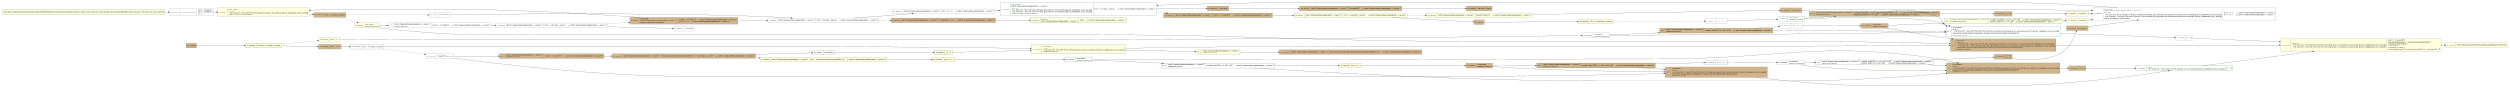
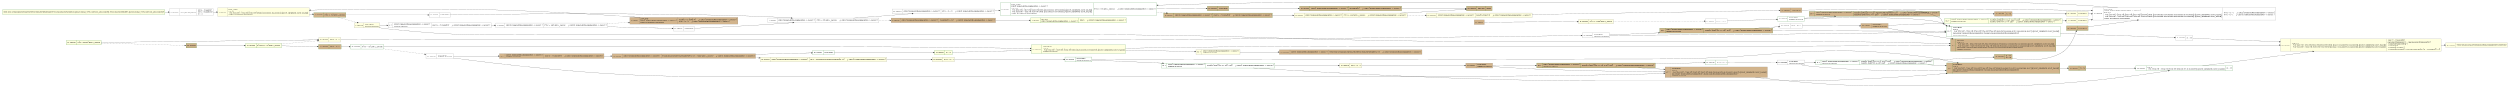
  digraph {
    fontname="Comic Neue"
    rankdir=LR
    node [color=gray40 fillcolor=tan fontname="Comic Neue" shape=record style=filled]
    edge [fontname="Comic Neue"]
    n1 [fillcolor=white label="{0\:\ 0x0000|MTH_ENTER_BLOCK\l|int r0 = r7.length()\lint r1 = r8.position()\lr2 = 0\l}"]
    n2 [fillcolor=lightyellow label="{1\:\ 0x0009|LOOP_START\lPHI: r2 \l  PHI: (r2v1 int) = (r2v0 int), (r2v14 int) binds: [B:0:0x0000, B:6:0x0013] A[DONT_GENERATE, DONT_INLINE]\lLOOP:0: B:1:0x0009\-\>B:6:0x0013\l}"]
    n3 [color=darkgreen label="{2\:\ 0x000b|if (r2 \>= r0) goto L_0x001c\l}"]
    n4 [fillcolor=lightyellow label="{3\:\ 0x000d|SYNTHETIC\lSplitter:B:3:0x000d\l}"]
    n5 [fillcolor=white label="{64\:\ 0x001c|SYNTHETIC\l}"]
    n6 [fillcolor=white label="{4\:\ ?|Catch:\{ IndexOutOfBoundsException \-\> 0x00c7 \}\lSplitter:B:3:8x000d\l|char r4 = r7.charAt(r2)     \/\/ Catch:\{ IndexOutOfBoundsException \-\> 0x00c7 \}\l}"]
    n7 [color=darkgreen label="{61\:\ ?|METHOD\lPHI: r1 r2 \l  PHI: (r1v1 int) = (r1v11 int), (r1v8 int), (r1v0 int) binds: [B:55:0x00b3, B:48:0x009b, B:3:0x000d] A[DONT_GENERATE, DONT_INLINE]\l  PHI: (r2v2 int) = (r2v5 int), (r2v8 int), (r2v1 int) binds: [B:55:0x00b3, B:48:0x009b, B:3:0x000d] A[DONT_GENERATE, DONT_INLINE]\lExcHandler: IndexOutOfBoundsException (unused java.lang.IndexOutOfBoundsException)\lSplitter:B:3:0x000d\l}"]
    n8 [fillcolor=white label="{7\:\ 0x001c|Catch:\{ IndexOutOfBoundsException \-\> 0x00c7 \}\l|if (r2 != r0) goto L_0x0024     \/\/ Catch:\{ IndexOutOfBoundsException \-\> 0x00c7 \}\l}"]
    n9 [fillcolor=white label="{5\:\ 0x0011|Catch:\{ IndexOutOfBoundsException \-\> 0x00c7 \}\l|if (r4 \>= 128) goto L_0x001c     \/\/ Catch:\{ IndexOutOfBoundsException \-\> 0x00c7 \}\l}"]
    n10 [fillcolor=lightyellow label="{60\:\ 0x00c7|PHI: r1 r2 \l  PHI: (r1v2 int) = (r1v1 int), (r1v13 int), (r1v20 int) binds: [B:61:?, B:46:0x0099, B:21:0x004b] A[DONT_GENERATE, DONT_INLINE]\l  PHI: (r2v3 int) = (r2v2 int), (r2v9 int), (r2v5 int) binds: [B:61:?, B:46:0x0099, B:21:0x004b] A[DONT_GENERATE, DONT_INLINE]\l|char r7 = r7.charAt(r2)\ljava.lang.StringBuilder r2 = new java.lang.StringBuilder(37)\lr2.append(\"Failed writing \")\lr2.append(r7)\lr2.append(\" at index \")\lr2.append(r8.position() + java.lang.Math.max(r2, (r1 \- r8.position()) + 1))\l}"]
    n11 [label="{6\:\ 0x0013|LOOP_END\lCatch:\{ IndexOutOfBoundsException \-\> 0x00c7 \}\lLOOP:0: B:1:0x0009\-\>B:6:0x0013\l|r8.put(r1 + r2, (byte) r4)     \/\/ Catch:\{ IndexOutOfBoundsException \-\> 0x00c7 \}\lint r2 = r2 + 1     \/\/ Catch:\{ IndexOutOfBoundsException \-\> 0x00c7 \}\l}"]
    n12 [fillcolor=white label="{63\:\ 0x001c|SYNTHETIC\l}"]
    n13 [label="{8\:\ 0x001e|Catch:\{ IndexOutOfBoundsException \-\> 0x00c7 \}\l|r8.position(r1 + r2)     \/\/ Catch:\{ IndexOutOfBoundsException \-\> 0x00c7 \}\l}"]
    n14 [fillcolor=white label="{10\:\ 0x0024|Catch:\{ IndexOutOfBoundsException \-\> 0x00c7 \}\l|int r1 = r1 + r2     \/\/ Catch:\{ IndexOutOfBoundsException \-\> 0x00c7 \}\l}"]
    n15 [color=darkgreen fillcolor=lightyellow label="{9\:\ 0x0023|RETURN\lCatch:\{ IndexOutOfBoundsException \-\> 0x00c7 \}\l|return     \/\/ Catch:\{ IndexOutOfBoundsException \-\> 0x00c7 \}\l}"]
    n16 [color=darkgreen fillcolor=white label="{11\:\ 0x0025|LOOP_START\lCatch:\{ IndexOutOfBoundsException \-\> 0x00c7 \}\lPHI: r1 r2 \l  PHI: (r1v8 int) = (r1v7 int), (r1v10 int) binds: [B:10:0x0024, B:57:0x00bd] A[DONT_GENERATE, DONT_INLINE]\l  PHI: (r2v5 int) = (r2v1 int), (r2v7 int) binds: [B:10:0x0024, B:57:0x00bd] A[DONT_GENERATE, DONT_INLINE]\lLOOP:1: B:11:0x0025\-\>B:57:0x00bd\l|if (r2 \>= r0) goto L_0x00c3     \/\/ Catch:\{ IndexOutOfBoundsException \-\> 0x00c7 \}\l}"]
    n17 [color=darkgreen label="{12\:\ 0x0027|Catch:\{ IndexOutOfBoundsException \-\> 0x00c7 \}\l|char r4 = r7.charAt(r2)     \/\/ Catch:\{ IndexOutOfBoundsException \-\> 0x00c7 \}\l}"]
    n18 [color=darkgreen label="{65\:\ 0x00c3|SYNTHETIC\l}"]
    n19 [fillcolor=lightyellow label="{13\:\ 0x002b|Catch:\{ IndexOutOfBoundsException \-\> 0x00c7 \}\l|if (r4 \>= 128) goto L_0x0033     \/\/ Catch:\{ IndexOutOfBoundsException \-\> 0x00c7 \}\l}"]
    n20 [color=darkgreen label="{58\:\ 0x00c3|Catch:\{ IndexOutOfBoundsException \-\> 0x00c7 \}\l|r8.position(r1)     \/\/ Catch:\{ IndexOutOfBoundsException \-\> 0x00c7 \}\l}"]
    n21 [fillcolor=lightyellow label="{14\:\ 0x002d|Catch:\{ IndexOutOfBoundsException \-\> 0x00c7 \}\l|r8.put(r1, (byte) r4)     \/\/ Catch:\{ IndexOutOfBoundsException \-\> 0x00c7 \}\l}"]
    n22 [label="{15\:\ 0x0033}"]
    n23 [label="{70\:\ 0x00bd|SYNTHETIC\l}"]
    n24 [fillcolor=lightyellow label="{16\:\ 0x0035|if (r4 \>= 2048) goto L_0x004e\l}"]
    n25 [fillcolor=white label="{57\:\ 0x00bd|LOOP_END\lCatch:\{ IndexOutOfBoundsException \-\> 0x00c7 \}\lPHI: r1 r2 \l  PHI: (r1v9 int) = (r1v11 int), (r1v19 int), (r1v24 int), (r1v8 int) binds: [B:67:0x00bd, B:69:0x00bd, B:68:0x00bd, B:70:0x00bd] A[DONT_GENERATE, DONT_INLINE]\l  PHI: (r2v6 int) = (r2v5 int), (r2v13 int), (r2v5 int), (r2v5 int) binds: [B:67:0x00bd, B:69:0x00bd, B:68:0x00bd, B:70:0x00bd] A[DONT_GENERATE, DONT_INLINE]\lLOOP:1: B:11:0x0025\-\>B:57:0x00bd\l|int r2 = r2 + 1     \/\/ Catch:\{ IndexOutOfBoundsException \-\> 0x00c7 \}\lint r1 = r1 + 1     \/\/ Catch:\{ IndexOutOfBoundsException \-\> 0x00c7 \}\l}"]
    n26 [fillcolor=white label="{17\:\ 0x0037|int r5 = r1 + 1\l}"]
    n27 [color=darkgreen fillcolor=white label="{18\:\ 0x003e|SYNTHETIC\lSplitter:B:18:0x003e\l}"]
    n28 [color=darkgreen label="{19\:\ ?|Catch:\{ IndexOutOfBoundsException \-\> 0x004b \}\lSplitter:B:18:0x003e\l|r8.put(r1, (byte) ((r4 \>\>\> 6) \| org.kxml2.wap.Wbxml.EXT_0))     \/\/ Catch:\{ IndexOutOfBoundsException \-\> 0x004b \}\lr8.put(r5, (byte) ((r4 & '?') \| 128))     \/\/ Catch:\{ IndexOutOfBoundsException \-\> 0x004b \}\l}"]
    n29 [color=darkgreen fillcolor=white label="{22\:\ ?|SYNTHETIC\lPHI: r5 \l  PHI: (r5v5 int) = (r5v2 int), (r5v2 int), (r5v6 int), (r5v6 int) binds: [B:52:0x00a8, B:53:?, B:18:0x003e, B:19:?] A[DONT_GENERATE, DONT_INLINE]\lExcHandler: IndexOutOfBoundsException (unused java.lang.IndexOutOfBoundsException)\lSplitter:B:18:0x003e\l}"]
    n30 [label="{20\:\ 0x0048|r1 = r5\l}"]
    n31 [fillcolor=white label="{21\:\ 0x004b|r1 = r5\l}"]
    n32 [fillcolor=lightyellow label="{68\:\ 0x00bd|SYNTHETIC\l}"]
    n33 [fillcolor=lightyellow label="{62\:\ 0x00fb|throw new java.lang.ArrayIndexOutOfBoundsException(r2.toString())\l}"]
+   n34 [color=darkgreen fillcolor=lightyellow label="{24\:\ 0x0051|if (r4 \< 55296) goto L_0x00a1\l}"]
    n35 [color=darkgreen label="{25\:\ 0x0053}"]
    n36 [fillcolor=lightyellow label="{51\:\ 0x00a1|int r5 = r1 + 1\l}"]
    n37 [color=darkgreen fillcolor=lightyellow label="{26\:\ 0x0056|if (57343 \>= r4) goto L_0x0059\l}"]
    n38 [fillcolor=white label="{52\:\ 0x00a8|SYNTHETIC\lSplitter:B:52:0x00a8\l}"]
    n39 [color=darkgreen label="{27\:\ 0x0059|int r5 = r2 + 1\l}"]
    n40 [color=darkgreen fillcolor=white label="{28\:\ 0x005b|if (r5 == r0) goto L_0x009b\l}"]
    n41 [fillcolor=white label="{29\:\ 0x005d|SYNTHETIC\lSplitter:B:29:0x005d\l}"]
    n42 [color=darkgreen fillcolor=lightyellow label="{48\:\ 0x009b|SYNTHETIC\lPHI: r2 \l  PHI: (r2v8 int) = (r2v5 int), (r2v11 int) binds: [B:28:0x005b, B:45:0x0097] A[DONT_GENERATE, DONT_INLINE]\lSplitter:B:48:0x009b\l}"]
    n43 [label="{30\:\ ?|Catch:\{ IndexOutOfBoundsException \-\> 0x0099 \}\lSplitter:B:29:0x005d\l|char r2 = r7.charAt(r5)     \/\/ Catch:\{ IndexOutOfBoundsException \-\> 0x0099 \}\l}"]
    n44 [label="{47\:\ ?|SYNTHETIC\lPHI: r1 \l  PHI: (r1v12 int) = (r1v8 int), (r1v15 int), (r1v15 int) binds: [B:29:0x005d, B:37:0x007d, B:38:?] A[DONT_GENERATE, DONT_INLINE]\lExcHandler: IndexOutOfBoundsException (unused java.lang.IndexOutOfBoundsException)\lSplitter:B:29:0x005d\l}"]
    n45 [fillcolor=lightyellow label="{49\:\ ?|Catch:\{ IndexOutOfBoundsException \-\> 0x00c7 \}\lSplitter:B:48:0x009b\l}"]
    n46 [label="{31\:\ 0x0065|Catch:\{ IndexOutOfBoundsException \-\> 0x0099 \}\l|if (java.lang.Character.isSurrogatePair(r4, r2) == false) goto L_0x0097     \/\/ Catch:\{ IndexOutOfBoundsException \-\> 0x0099 \}\l}"]
    n47 [color=darkgreen fillcolor=white label="{46\:\ 0x0099|PHI: r1 \l  PHI: (r1v13 int) = (r1v12 int), (r1v14 int) binds: [B:47:?, B:43:0x0095] A[DONT_GENERATE, DONT_INLINE]\l|r2 = r5\l}"]
    n48 [fillcolor=lightyellow label="{32\:\ 0x0067|Catch:\{ IndexOutOfBoundsException \-\> 0x0099 \}\l|int r2 = java.lang.Character.toCodePoint(r4, r2)     \/\/ Catch:\{ IndexOutOfBoundsException \-\> 0x0099 \}\l}"]
    n49 [color=darkgreen fillcolor=white label="{66\:\ 0x0097|SYNTHETIC\l}"]
    n50 [fillcolor=lightyellow label="{33\:\ 0x006b|int r4 = r1 + 1\l}"]
    n51 [color=darkgreen fillcolor=lightyellow label="{45\:\ 0x0097|r2 = r5\l}"]
    n52 [color=darkgreen fillcolor=white label="{34\:\ 0x0072|SYNTHETIC\lSplitter:B:34:0x0072\l}"]
    n53 [color=darkgreen fillcolor=white label="{35\:\ ?|Catch:\{ IndexOutOfBoundsException \-\> 0x0095 \}\lSplitter:B:34:0x0072\l|r8.put(r1, (byte) ((r2 \>\>\> 18) \| 240))     \/\/ Catch:\{ IndexOutOfBoundsException \-\> 0x0095 \}\l}"]
    n54 [color=darkgreen label="{44\:\ ?|SYNTHETIC\lPHI: r4 \l  PHI: (r4v5 int) = (r4v4 int), (r4v4 int), (r4v6 int), (r4v6 int) binds: [B:34:0x0072, B:35:?, B:40:0x0088, B:41:?] A[DONT_GENERATE, DONT_INLINE]\lExcHandler: IndexOutOfBoundsException (unused java.lang.IndexOutOfBoundsException)\lSplitter:B:34:0x0072\l}"]
    n55 [fillcolor=lightyellow label="{36\:\ 0x0075|int r1 = r4 + 1\l}"]
    n56 [color=darkgreen label="{43\:\ 0x0095|r1 = r4\l}"]
    n57 [label="{37\:\ 0x007d|SYNTHETIC\lSplitter:B:37:0x007d\l}"]
    n58 [color=darkgreen label="{38\:\ ?|Catch:\{ IndexOutOfBoundsException \-\> 0x0099 \}\lSplitter:B:37:0x007d\l|r8.put(r4, (byte) (((r2 \>\>\> 12) & 63) \| 128))     \/\/ Catch:\{ IndexOutOfBoundsException \-\> 0x0099 \}\l}"]
    n59 [color=darkgreen fillcolor=white label="{39\:\ 0x0080|int r4 = r1 + 1\l}"]
    n60 [fillcolor=white label="{40\:\ 0x0088|SYNTHETIC\lSplitter:B:40:0x0088\l}"]
    n61 [color=darkgreen fillcolor=white label="{41\:\ ?|Catch:\{ IndexOutOfBoundsException \-\> 0x0095 \}\lSplitter:B:40:0x0088\l|r8.put(r1, (byte) (((r2 \>\>\> 6) & 63) \| 128))     \/\/ Catch:\{ IndexOutOfBoundsException \-\> 0x0095 \}\lr8.put(r4, (byte) ((r2 & 63) \| 128))     \/\/ Catch:\{ IndexOutOfBoundsException \-\> 0x0095 \}\l}"]
    n62 [color=darkgreen label="{42\:\ 0x0092|r1 = r4\lr2 = r5\l}"]
    n63 [color=darkgreen label="{69\:\ 0x00bd|SYNTHETIC\l}"]
    n64 [label="{50\:\ 0x00a0|Catch:\{ IndexOutOfBoundsException \-\> 0x00c7 \}\l|throw new com.google.android.gms.internal.measurement.zzib(r2, r0)     \/\/ Catch:\{ IndexOutOfBoundsException \-\> 0x00c7 \}\l}"]
    n65 [color=darkgreen label="{53\:\ ?|Catch:\{ IndexOutOfBoundsException \-\> 0x004b \}\lSplitter:B:52:0x00a8\l|r8.put(r1, (byte) ((r4 \>\>\> 12) \| 224))     \/\/ Catch:\{ IndexOutOfBoundsException \-\> 0x004b \}\l}"]
    n66 [fillcolor=white label="{54\:\ 0x00ab|int r1 = r5 + 1\l}"]
    n67 [label="{55\:\ 0x00b3|SYNTHETIC\lSplitter:B:55:0x00b3\l}"]
    n68 [color=darkgreen fillcolor=lightyellow label="{56\:\ ?|Catch:\{ IndexOutOfBoundsException \-\> 0x00c7 \}\lSplitter:B:55:0x00b3\l|r8.put(r5, (byte) (((r4 \>\>\> 6) & 63) \| 128))     \/\/ Catch:\{ IndexOutOfBoundsException \-\> 0x00c7 \}\lr8.put(r1, (byte) ((r4 & '?') \| 128))     \/\/ Catch:\{ IndexOutOfBoundsException \-\> 0x00c7 \}\l}"]
    n69 [fillcolor=lightyellow label="{67\:\ 0x00bd|SYNTHETIC\l}"]
    n70 [color=darkgreen label="{59\:\ 0x00c6|RETURN\l|return\l}"]
    n71 [color=darkgreen fillcolor=lightyellow label="{static void com.google.android.gms.internal.measurement.zzhz.zzc((r7v0 java.lang.CharSequence A[IMMUTABLE_TYPE, METHOD_ARGUMENT]), (r8v0 java.nio.ByteBuffer A[IMMUTABLE_TYPE, METHOD_ARGUMENT])) }"]
    n1 -> n2
    n2 -> n3
    n3 -> n4 [style=dashed]
    n3 -> n5
    n4 -> n6
    n4 -> n7
    n5 -> n8
    n6 -> n9
    n7 -> n10
    n8 -> n13 [style=dashed]
    n8 -> n14
    n9 -> n11 [style=dashed]
    n9 -> n12
    n10 -> n33
    n11 -> n2
-   n11 -> n8
+   n12 -> n8
    n13 -> n15
    n14 -> n16
    n16 -> n17 [style=dashed]
    n16 -> n18
    n17 -> n19
    n18 -> n20
    n19 -> n21 [style=dashed]
-   n19 -> n22
+   n19 -> n70
    n20 -> n70
    n21 -> n23
    n22 -> n24
    n23 -> n25
    n24 -> n26 [style=dashed]
    n25 -> n16
    n26 -> n27
    n27 -> n28
    n27 -> n29
    n28 -> n29
    n28 -> n30
    n29 -> n31
    n30 -> n32
    n31 -> n10
    n32 -> n25
+   n34 -> n35 [style=dashed]
+   n34 -> n36
    n35 -> n37
    n36 -> n38
    n37 -> n36 [style=dashed]
    n37 -> n39
    n38 -> n29
    n38 -> n65
    n39 -> n40
    n40 -> n41 [style=dashed]
    n40 -> n42
    n41 -> n43
    n41 -> n44
    n42 -> n7
    n42 -> n45
    n43 -> n46
    n44 -> n47
    n45 -> n64
    n46 -> n48 [style=dashed]
    n46 -> n49
    n47 -> n10
    n48 -> n50
    n49 -> n51
    n50 -> n52
    n51 -> n42
    n52 -> n53
    n52 -> n54
    n53 -> n54
    n53 -> n55
    n54 -> n56
    n55 -> n57
    n56 -> n47
    n57 -> n44
    n57 -> n58
    n58 -> n44
    n58 -> n59
    n59 -> n60
    n60 -> n54
    n60 -> n61
    n61 -> n54
    n61 -> n62
    n62 -> n63
    n63 -> n25
    n65 -> n29
    n65 -> n66
    n66 -> n67
    n67 -> n7
    n67 -> n68
    n68 -> n69
    n69 -> n25
    n71 -> n1
  }
